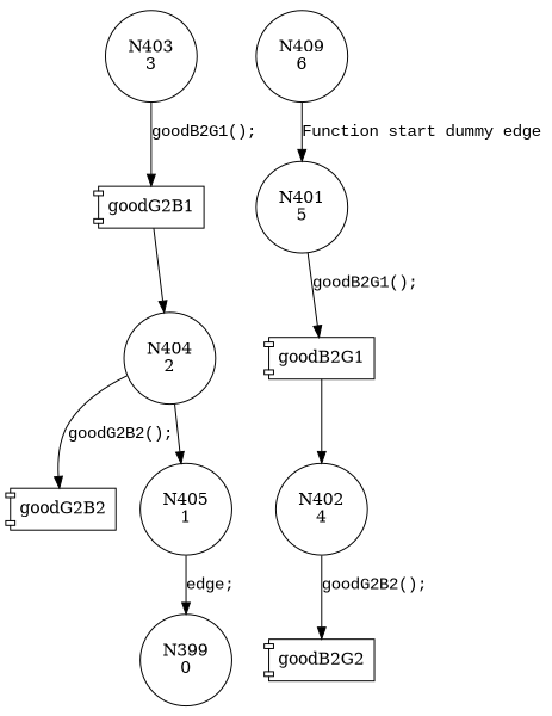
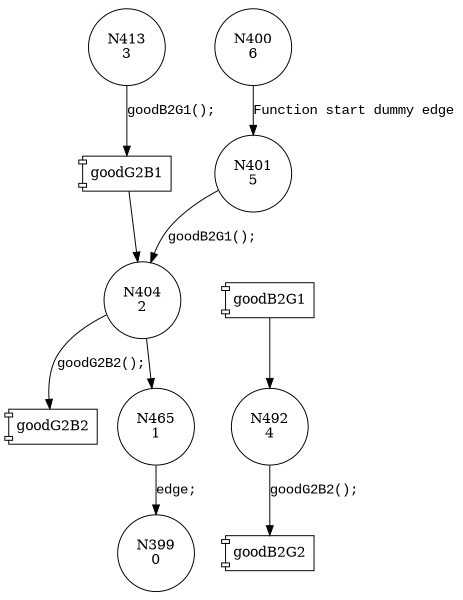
  digraph {
    node [shape=circle]
    edge [fontname="Courier New"]
    n1 [label="N401\n5"]
    n2 [label=goodB2G1 shape=component]
-   n3 [label="N402\n4"]
+   n3 [label="N492\n4"]
    n4 [label=goodB2G2 shape=component]
-   n5 [label="N403\n3"]
+   n5 [label="N413\n3"]
    n6 [label=goodG2B1 shape=component]
    n7 [label="N404\n2"]
    n8 [label=goodG2B2 shape=component]
-   n9 [label="N405\n1"]
+   n9 [label="N465\n1"]
    n10 [label="N399\n0"]
-   n11 [label="N409\n6"]
-   n1 -> n2 [label="goodB2G1();"]
+   n11 [label="N400\n6"]
+   n1 -> n7 [label="goodB2G1();"]
    n2 -> n3
    n3 -> n4 [label="goodG2B2();"]
    n5 -> n6 [label="goodB2G1();"]
    n6 -> n7
    n7 -> n8 [label="goodG2B2();"]
    n7 -> n9
    n9 -> n10 [label="edge;"]
    n11 -> n1 [label="Function start dummy edge"]
  }
